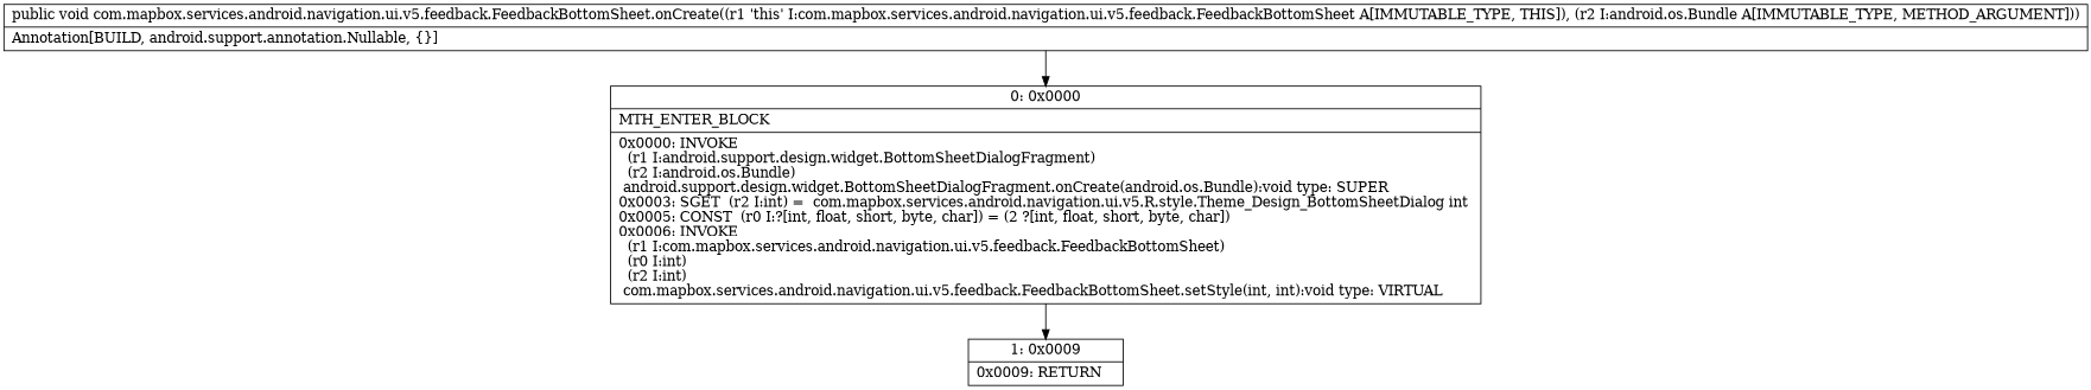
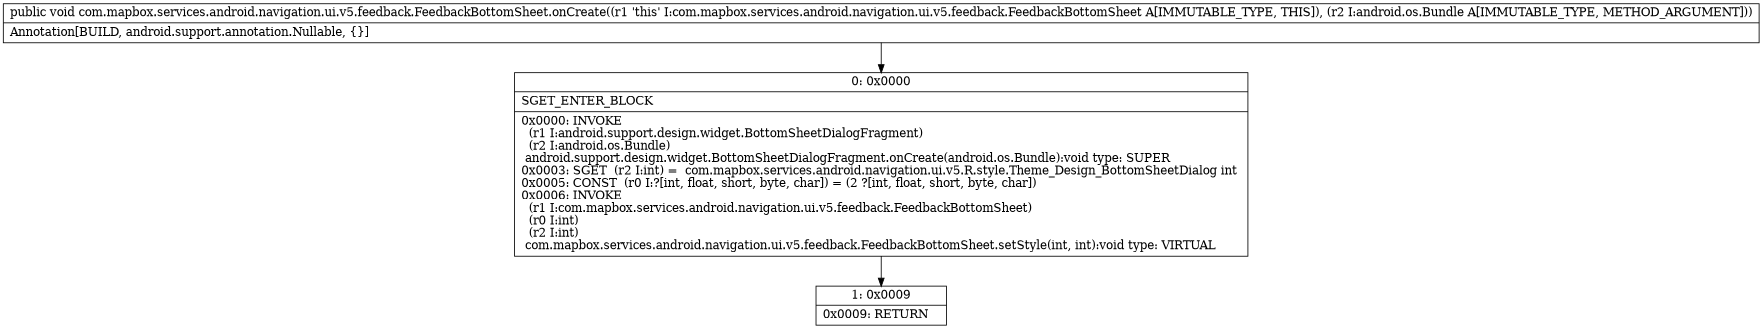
  digraph {
    node [shape=record]
-   n1 [label="{0\:\ 0x0000|MTH_ENTER_BLOCK\l|0x0000: INVOKE  \l  (r1 I:android.support.design.widget.BottomSheetDialogFragment)\l  (r2 I:android.os.Bundle)\l android.support.design.widget.BottomSheetDialogFragment.onCreate(android.os.Bundle):void type: SUPER \l0x0003: SGET  (r2 I:int) =  com.mapbox.services.android.navigation.ui.v5.R.style.Theme_Design_BottomSheetDialog int \l0x0005: CONST  (r0 I:?[int, float, short, byte, char]) = (2 ?[int, float, short, byte, char]) \l0x0006: INVOKE  \l  (r1 I:com.mapbox.services.android.navigation.ui.v5.feedback.FeedbackBottomSheet)\l  (r0 I:int)\l  (r2 I:int)\l com.mapbox.services.android.navigation.ui.v5.feedback.FeedbackBottomSheet.setStyle(int, int):void type: VIRTUAL \l}"]
+   n1 [label="{0\:\ 0x0000|SGET_ENTER_BLOCK\l|0x0000: INVOKE  \l  (r1 I:android.support.design.widget.BottomSheetDialogFragment)\l  (r2 I:android.os.Bundle)\l android.support.design.widget.BottomSheetDialogFragment.onCreate(android.os.Bundle):void type: SUPER \l0x0003: SGET  (r2 I:int) =  com.mapbox.services.android.navigation.ui.v5.R.style.Theme_Design_BottomSheetDialog int \l0x0005: CONST  (r0 I:?[int, float, short, byte, char]) = (2 ?[int, float, short, byte, char]) \l0x0006: INVOKE  \l  (r1 I:com.mapbox.services.android.navigation.ui.v5.feedback.FeedbackBottomSheet)\l  (r0 I:int)\l  (r2 I:int)\l com.mapbox.services.android.navigation.ui.v5.feedback.FeedbackBottomSheet.setStyle(int, int):void type: VIRTUAL \l}"]
    n2 [label="{1\:\ 0x0009|0x0009: RETURN   \l}"]
    n3 [label="{public void com.mapbox.services.android.navigation.ui.v5.feedback.FeedbackBottomSheet.onCreate((r1 'this' I:com.mapbox.services.android.navigation.ui.v5.feedback.FeedbackBottomSheet A[IMMUTABLE_TYPE, THIS]), (r2 I:android.os.Bundle A[IMMUTABLE_TYPE, METHOD_ARGUMENT]))  | Annotation[BUILD, android.support.annotation.Nullable, \{\}]\l}"]
    n1 -> n2
    n3 -> n1
  }
